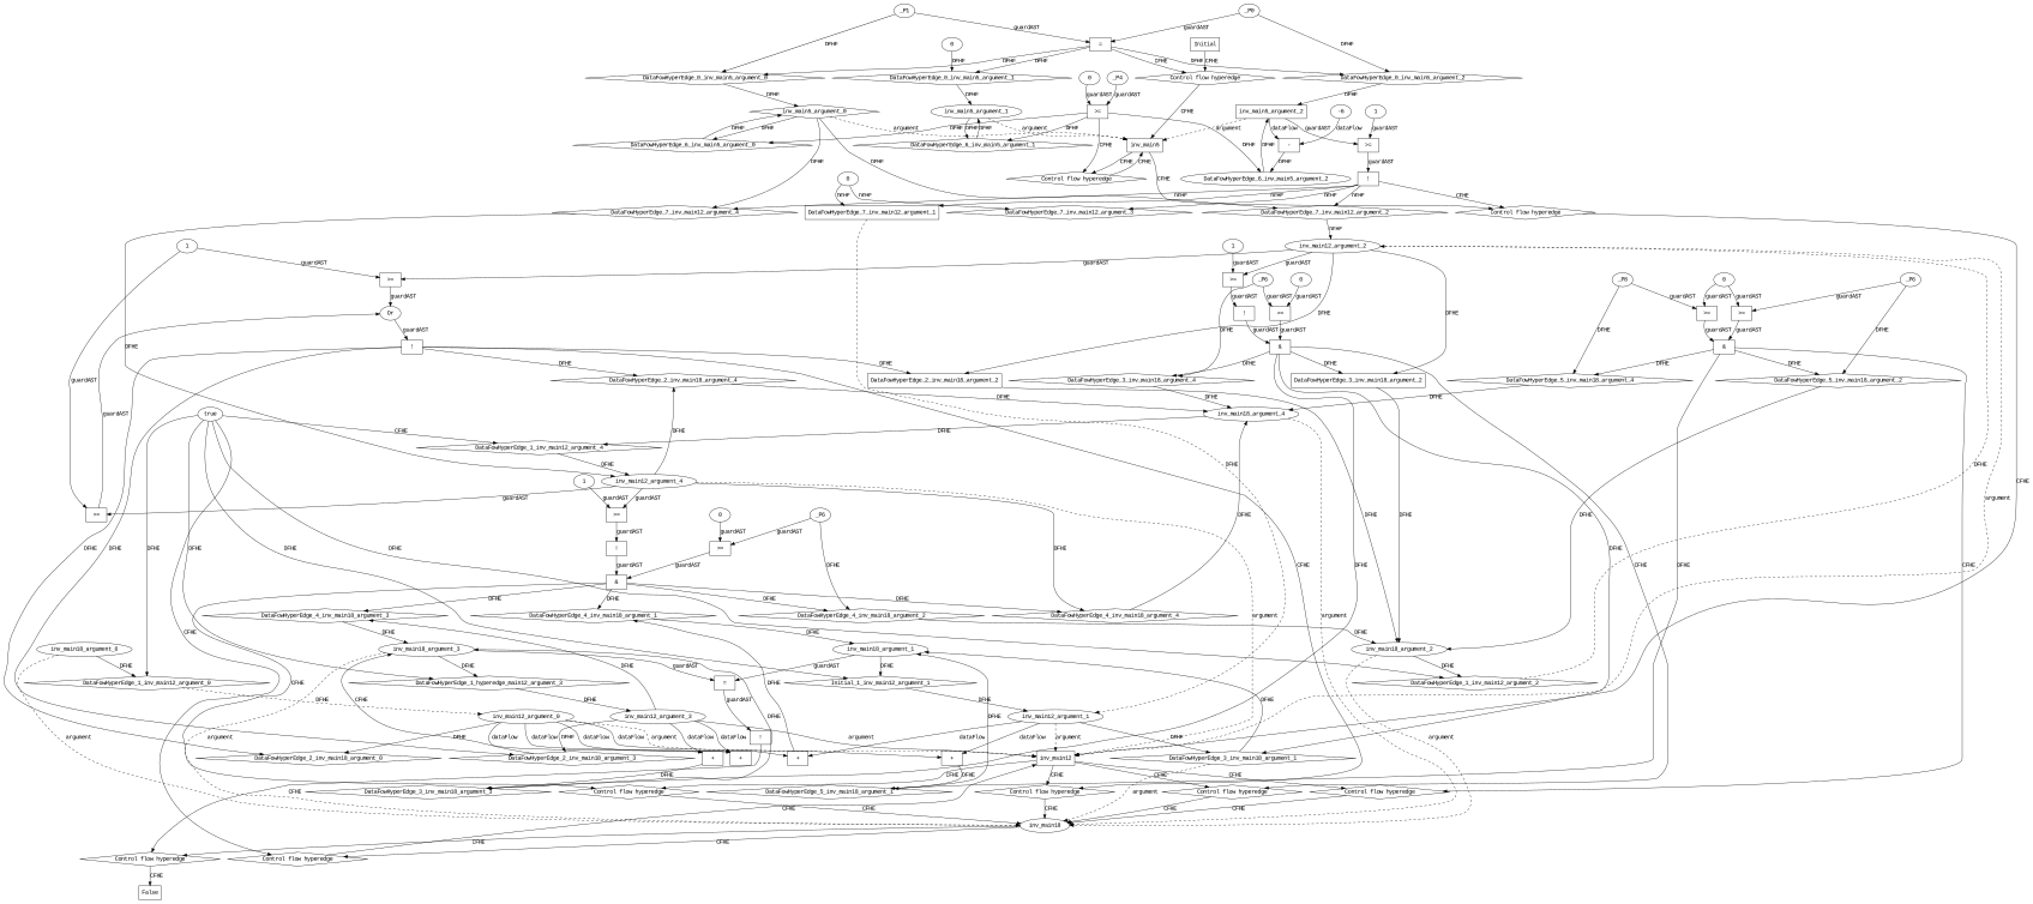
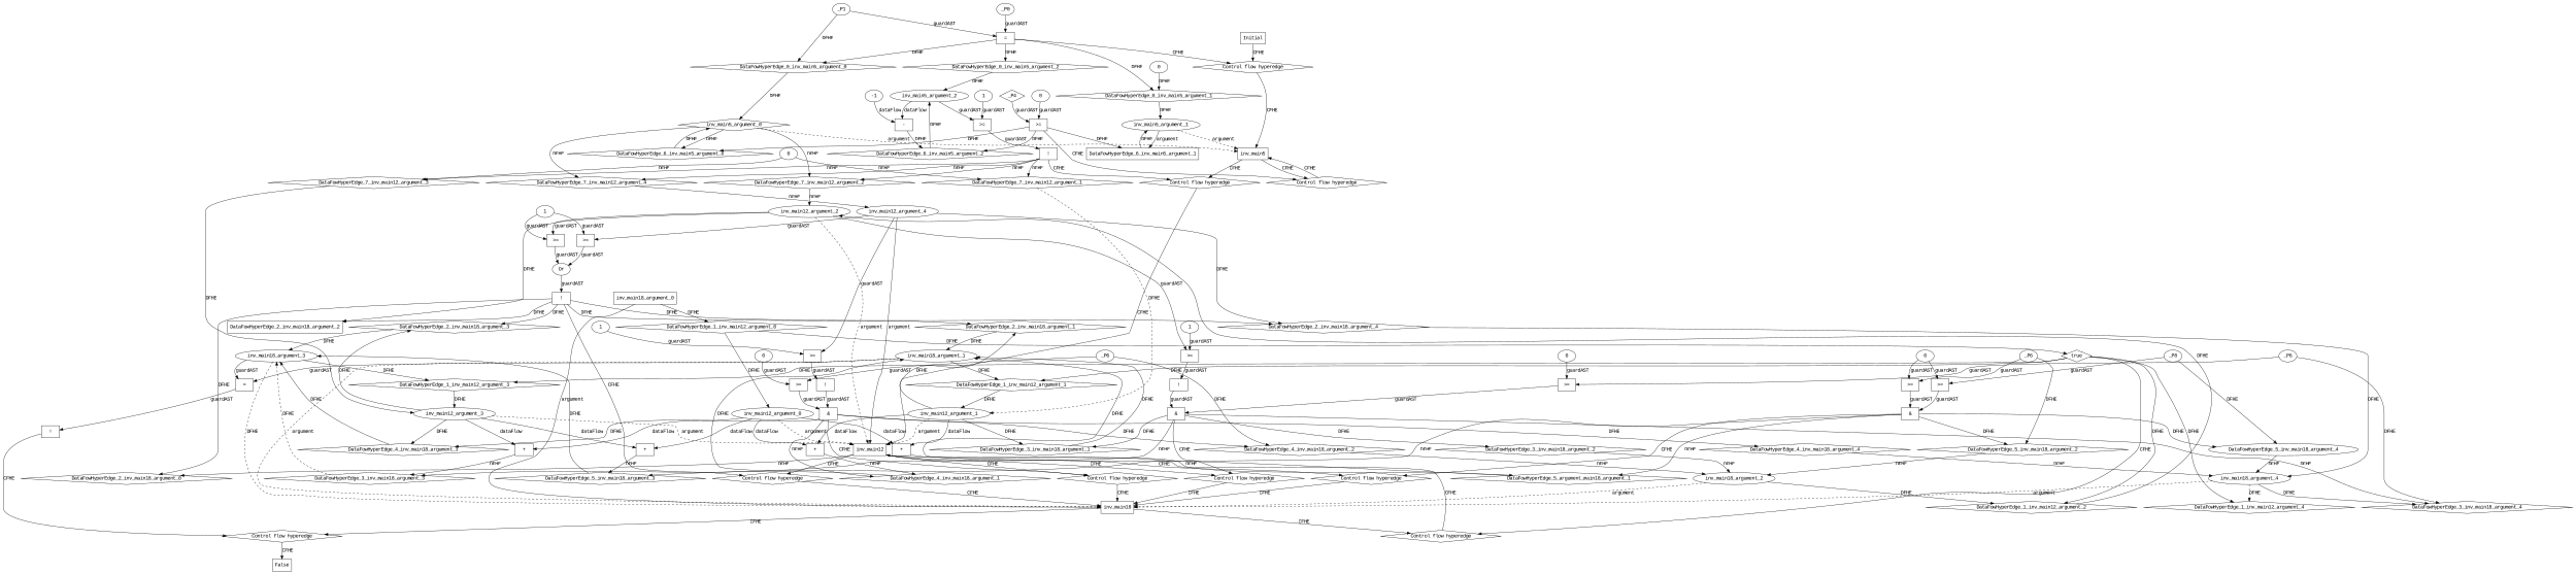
  digraph {
    fontname="Liberation Mono"
    node [fontname="Liberation Mono" shape=diamond]
    edge [fontname="Liberation Mono"]
    n1 [GNNNodeID=3 label=_P1 nodeName=xxxinv_main5___Initial_0xxxdataFlow_0_node_0 shape=""]
    n2 [GNNNodeID=6 label="=" nodeName=xxxinv_main5___Initial_0xxxguard_0_node_0 shape=rect]
    n3 [label=DataFowHyperEdge_0_inv_main5_argument_0 nodeName=DataFowHyperEdge_0_inv_main5_argument_0]
    n4 [label=DataFowHyperEdge_0_inv_main5_argument_1 nodeName=DataFowHyperEdge_0_inv_main5_argument_1]
    n5 [label=DataFowHyperEdge_0_inv_main5_argument_2 nodeName=DataFowHyperEdge_0_inv_main5_argument_2]
    n6 [hyperEdgeNodeID=0 label="Control flow hyperedge" nodeName=ControlFowHyperEdge_0]
    n7 [GNNNodeID=60 label=inv_main5_argument_0 nodeName=argument0]
    n8 [GNNNodeID=4 label=0 nodeName=xxxinv_main5___Initial_0xxxdataFlow1_node_0 shape=""]
    n9 [GNNNodeID=60 label=inv_main5_argument_1 nodeName=argument1 shape=oval]
    n10 [GNNNodeID=5 label=_P0 nodeName=xxxinv_main5___Initial_0xxxdataFlow2_node_0 shape=""]
-   n11 [GNNNodeID=60 label=inv_main5_argument_2 nodeName=argument2 shape=box]
+   n11 [GNNNodeID=60 label=inv_main5_argument_2 nodeName=argument2 shape=oval]
    n12 [GNNNodeID=57 label=inv_main5 nodeName=inv_main5 shape=rect]
-   n13 [GNNNodeID=17 label=true nodeName=xxxinv_main12___inv_main18_1xxxguard_0_node_0 shape=""]
+   n13 [GNNNodeID=17 label=true nodeName=xxxinv_main12___inv_main18_1xxxguard_0_node_0]
    n14 [hyperEdgeNodeID=1 label="Control flow hyperedge" nodeName=ControlFowHyperEdge_1]
-   n15 [label=DataFowHyperEdge_1_hyperedge_main12_argument_3 nodeName=DataFowHyperEdge_1_inv_main12_argument_3]
-   n16 [label=Initial_1_inv_main12_argument_1 nodeName=DataFowHyperEdge_1_inv_main12_argument_1]
+   n15 [label=DataFowHyperEdge_1_inv_main12_argument_3 nodeName=DataFowHyperEdge_1_inv_main12_argument_3]
+   n16 [label=DataFowHyperEdge_1_inv_main12_argument_1 nodeName=DataFowHyperEdge_1_inv_main12_argument_1]
    n17 [label=DataFowHyperEdge_1_inv_main12_argument_0 nodeName=DataFowHyperEdge_1_inv_main12_argument_0]
    n18 [label=DataFowHyperEdge_1_inv_main12_argument_4 nodeName=DataFowHyperEdge_1_inv_main12_argument_4]
    n19 [label=DataFowHyperEdge_1_inv_main12_argument_2 nodeName=DataFowHyperEdge_1_inv_main12_argument_2]
    n20 [GNNNodeID=55 label=inv_main12 nodeName=inv_main12 shape=rect]
    n21 [GNNNodeID=60 label=inv_main12_argument_3 nodeName=argument3 shape=oval]
    n22 [GNNNodeID=60 label=inv_main12_argument_1 nodeName=argument1 shape=oval]
    n23 [GNNNodeID=60 label=inv_main12_argument_0 nodeName=argument0 shape=oval]
    n24 [GNNNodeID=60 label=inv_main12_argument_4 nodeName=argument4 shape=oval]
    n25 [GNNNodeID=60 label=inv_main12_argument_2 nodeName=argument2 shape=oval]
    n26 [GNNNodeID=18 label="!" nodeName=xxxinv_main18___inv_main12_2xxxguard_0_node_0 shape=rect]
    n27 [hyperEdgeNodeID=2 label="Control flow hyperedge" nodeName=ControlFowHyperEdge_2]
    n28 [label=DataFowHyperEdge_2_inv_main18_argument_2 nodeName=DataFowHyperEdge_2_inv_main18_argument_2 shape=box]
    n29 [label=DataFowHyperEdge_2_inv_main18_argument_4 nodeName=DataFowHyperEdge_2_inv_main18_argument_4]
    n30 [label=DataFowHyperEdge_2_inv_main18_argument_0 nodeName=DataFowHyperEdge_2_inv_main18_argument_0]
+   n31 [label=DataFowHyperEdge_2_inv_main18_argument_1 nodeName=DataFowHyperEdge_2_inv_main18_argument_1]
    n32 [label=DataFowHyperEdge_2_inv_main18_argument_3 nodeName=DataFowHyperEdge_2_inv_main18_argument_3]
-   n33 [GNNNodeID=56 label=inv_main18 nodeName=inv_main18 shape=ellipse]
+   n33 [GNNNodeID=56 label=inv_main18 nodeName=inv_main18 shape=rect]
    n34 [GNNNodeID=60 label=inv_main18_argument_2 nodeName=argument2 shape=oval]
    n35 [GNNNodeID=60 label=inv_main18_argument_4 nodeName=argument4 shape=oval]
    n36 [GNNNodeID=60 label=inv_main18_argument_1 nodeName=argument1 shape=oval]
    n37 [GNNNodeID=60 label=inv_main18_argument_3 nodeName=argument3 shape=oval]
    n38 [GNNNodeID=19 label=Or nodeName=xxxinv_main18___inv_main12_2xxxguard_0_node_1 shape=""]
    n39 [GNNNodeID=20 label=">=" nodeName=xxxinv_main18___inv_main12_2xxxguard_0_node_2 shape=rect]
    n40 [GNNNodeID=21 label=1 nodeName=xxxinv_main18___inv_main12_2xxxguard_0_node_4 shape=""]
    n41 [GNNNodeID=22 label=">=" nodeName=xxxinv_main18___inv_main12_2xxxguard_0_node_5 shape=rect]
    n42 [GNNNodeID=28 label=">=" nodeName=xxxinv_main18___inv_main12_3xxxguard1_node_1 shape=rect]
-   n43 [label=DataFowHyperEdge_3_inv_main18_argument_2 nodeName=DataFowHyperEdge_3_inv_main18_argument_2 shape=box]
+   n43 [label=DataFowHyperEdge_3_inv_main18_argument_2 nodeName=DataFowHyperEdge_3_inv_main18_argument_2]
    n44 [GNNNodeID=27 label="!" nodeName=xxxinv_main18___inv_main12_3xxxguard1_node_0 shape=rect]
    n45 [hyperEdgeNodeID=3 label="Control flow hyperedge" nodeName=ControlFowHyperEdge_3]
    n46 [hyperEdgeNodeID=4 label="Control flow hyperedge" nodeName=ControlFowHyperEdge_4]
    n47 [hyperEdgeNodeID=5 label="Control flow hyperedge" nodeName=ControlFowHyperEdge_5]
    n48 [GNNNodeID=33 label=">=" nodeName=xxxinv_main18___inv_main12_4xxxguard_0_node_1 shape=rect]
    n49 [label=DataFowHyperEdge_4_inv_main18_argument_4 nodeName=DataFowHyperEdge_4_inv_main18_argument_4]
    n50 [GNNNodeID=32 label="!" nodeName=xxxinv_main18___inv_main12_4xxxguard_0_node_0 shape=rect]
    n51 [GNNNodeID=23 label="+" nodeName=xxxinv_main18___inv_main12_3xxxdataFlow_0_node_0 shape=rect]
    n52 [label=DataFowHyperEdge_3_inv_main18_argument_3 nodeName=DataFowHyperEdge_3_inv_main18_argument_3]
    n53 [GNNNodeID=39 label="+" nodeName=xxxinv_main18___inv_main12_5xxxdataFlow2_node_0 shape=rect]
    n54 [label=DataFowHyperEdge_4_inv_main18_argument_3 nodeName=DataFowHyperEdge_4_inv_main18_argument_3]
+   n55 [label=DataFowHyperEdge_5_inv_main18_argument_3 nodeName=DataFowHyperEdge_5_inv_main18_argument_3]
    n56 [GNNNodeID=30 label="+" nodeName=xxxinv_main18___inv_main12_4xxxdataFlow_0_node_0 shape=rect]
    n57 [GNNNodeID=37 label="+" nodeName=xxxinv_main18___inv_main12_5xxxdataFlow_0_node_0 shape=rect]
    n58 [label=DataFowHyperEdge_4_inv_main18_argument_1 nodeName=DataFowHyperEdge_4_inv_main18_argument_1]
-   n59 [label=DataFowHyperEdge_5_inv_main18_argument_1 nodeName=DataFowHyperEdge_5_inv_main18_argument_1]
+   n59 [label=DataFowHyperEdge_5_argument_main18_argument_1 nodeName=DataFowHyperEdge_5_inv_main18_argument_1]
    n60 [GNNNodeID=24 label=_P6 nodeName=xxxinv_main18___inv_main12_3xxxdataFlow1_node_0 shape=""]
    n61 [GNNNodeID=25 label=">=" nodeName=xxxinv_main18___inv_main12_3xxxguard_0_node_0 shape=rect]
    n62 [label=DataFowHyperEdge_3_inv_main18_argument_4 nodeName=DataFowHyperEdge_3_inv_main18_argument_4]
    n63 [andName=xxxinv_main18___inv_main12_3xxx_and label="&" shape=rect]
    n64 [label=DataFowHyperEdge_3_inv_main18_argument_1 nodeName=DataFowHyperEdge_3_inv_main18_argument_1]
    n65 [GNNNodeID=26 label=0 nodeName=xxxinv_main18___inv_main12_3xxxguard_0_node_2 shape=""]
    n66 [GNNNodeID=29 label=1 nodeName=xxxinv_main18___inv_main12_3xxxguard1_node_3 shape=""]
    n67 [GNNNodeID=31 label=_P6 nodeName=xxxinv_main18___inv_main12_4xxxdataFlow1_node_0 shape=""]
    n68 [GNNNodeID=35 label=">=" nodeName=xxxinv_main18___inv_main12_4xxxguard1_node_0 shape=rect]
    n69 [label=DataFowHyperEdge_4_inv_main18_argument_2 nodeName=DataFowHyperEdge_4_inv_main18_argument_2]
    n70 [andName=xxxinv_main18___inv_main12_4xxx_and label="&" shape=rect]
    n71 [GNNNodeID=34 label=1 nodeName=xxxinv_main18___inv_main12_4xxxguard_0_node_3 shape=""]
    n72 [GNNNodeID=36 label=0 nodeName=xxxinv_main18___inv_main12_4xxxguard1_node_2 shape=""]
    n73 [GNNNodeID=38 label=_P6 nodeName=xxxinv_main18___inv_main12_5xxxdataFlow1_node_0 shape=""]
    n74 [GNNNodeID=43 label=">=" nodeName=xxxinv_main18___inv_main12_5xxxguard1_node_0 shape=rect]
    n75 [label=DataFowHyperEdge_5_inv_main18_argument_2 nodeName=DataFowHyperEdge_5_inv_main18_argument_2]
    n76 [andName=xxxinv_main18___inv_main12_5xxx_and label="&" shape=rect]
    n77 [GNNNodeID=40 label=_P8 nodeName=xxxinv_main18___inv_main12_5xxxdataFlow3_node_0 shape=""]
    n78 [GNNNodeID=41 label=">=" nodeName=xxxinv_main18___inv_main12_5xxxguard_0_node_0 shape=rect]
-   n79 [label=DataFowHyperEdge_5_inv_main18_argument_4 nodeName=DataFowHyperEdge_5_inv_main18_argument_4]
+   n79 [label=DataFowHyperEdge_5_inv_main18_argument_4 nodeName=DataFowHyperEdge_5_inv_main18_argument_4 shape=ellipse]
    n80 [GNNNodeID=42 label=0 nodeName=xxxinv_main18___inv_main12_5xxxguard_0_node_2 shape=""]
    n81 [GNNNodeID=44 label="-" nodeName=xxxinv_main5___inv_main5_6xxxdataFlow1_node_0 shape=rect]
-   n82 [label=DataFowHyperEdge_6_inv_main5_argument_2 nodeName=DataFowHyperEdge_6_inv_main5_argument_2 shape=ellipse]
-   n83 [GNNNodeID=45 label=-6 nodeName=xxxinv_main5___inv_main5_6xxxdataFlow1_node_2 shape=""]
+   n82 [label=DataFowHyperEdge_6_inv_main5_argument_2 nodeName=DataFowHyperEdge_6_inv_main5_argument_2]
+   n83 [GNNNodeID=45 label=-1 nodeName=xxxinv_main5___inv_main5_6xxxdataFlow1_node_2 shape=""]
    n84 [GNNNodeID=51 label=">=" nodeName=xxxinv_main12___inv_main5_7xxxguard_0_node_1 shape=rect]
    n85 [GNNNodeID=50 label="!" nodeName=xxxinv_main12___inv_main5_7xxxguard_0_node_0 shape=rect]
    n86 [hyperEdgeNodeID=6 label="Control flow hyperedge" nodeName=ControlFowHyperEdge_6]
    n87 [hyperEdgeNodeID=7 label="Control flow hyperedge" nodeName=ControlFowHyperEdge_7]
    n88 [GNNNodeID=46 label=">=" nodeName=xxxinv_main5___inv_main5_6xxxguard_0_node_0 shape=rect]
    n89 [label=DataFowHyperEdge_6_inv_main5_argument_0 nodeName=DataFowHyperEdge_6_inv_main5_argument_0]
-   n90 [label=DataFowHyperEdge_6_inv_main5_argument_1 nodeName=DataFowHyperEdge_6_inv_main5_argument_1]
-   n91 [GNNNodeID=47 label=_P4 nodeName=xxxinv_main5___inv_main5_6xxxguard_0_node_1 shape=""]
+   n90 [label=DataFowHyperEdge_6_inv_main5_argument_1 nodeName=DataFowHyperEdge_6_inv_main5_argument_1 shape=box]
+   n91 [GNNNodeID=47 label=_P4 nodeName=xxxinv_main5___inv_main5_6xxxguard_0_node_1]
    n92 [GNNNodeID=48 label=0 nodeName=xxxinv_main5___inv_main5_6xxxguard_0_node_2 shape=""]
    n93 [GNNNodeID=49 label=0 nodeName=xxxinv_main12___inv_main5_7xxxdataFlow_0_node_0 shape=""]
-   n94 [label=DataFowHyperEdge_7_inv_main12_argument_1 nodeName=DataFowHyperEdge_7_inv_main12_argument_1 shape=box]
+   n94 [label=DataFowHyperEdge_7_inv_main12_argument_1 nodeName=DataFowHyperEdge_7_inv_main12_argument_1]
    n95 [label=DataFowHyperEdge_7_inv_main12_argument_3 nodeName=DataFowHyperEdge_7_inv_main12_argument_3]
    n96 [label=DataFowHyperEdge_7_inv_main12_argument_2 nodeName=DataFowHyperEdge_7_inv_main12_argument_2]
    n97 [label=DataFowHyperEdge_7_inv_main12_argument_4 nodeName=DataFowHyperEdge_7_inv_main12_argument_4]
    n98 [GNNNodeID=52 label=1 nodeName=xxxinv_main12___inv_main5_7xxxguard_0_node_3 shape=""]
    n99 [GNNNodeID=53 label="!" nodeName=xxxFALSE___inv_main18_8xxxguard_0_node_0 shape=rect]
    n100 [hyperEdgeNodeID=8 label="Control flow hyperedge" nodeName=ControlFowHyperEdge_8]
    n101 [GNNNodeID=58 label=False nodeName=False shape=rect]
    n102 [GNNNodeID=54 label="=" nodeName=xxxFALSE___inv_main18_8xxxguard_0_node_1 shape=rect]
    n103 [GNNNodeID=59 label=Initial nodeName=Initial shape=rect]
-   n104 [GNNNodeID=60 label=inv_main18_argument_0 nodeName=argument0 shape=oval]
+   n104 [GNNNodeID=60 label=inv_main18_argument_0 nodeName=argument0 shape=box]
    n1 -> n2 [label=guardAST]
    n1 -> n3 [label=DFHE]
    n2 -> n3 [label=DFHE]
    n2 -> n4 [label=DFHE]
    n2 -> n5 [label=DFHE]
    n2 -> n6 [label=CFHE]
    n3 -> n7 [label=DFHE]
    n4 -> n9 [label=DFHE]
    n5 -> n11 [label=DFHE]
    n6 -> n12 [label=CFHE]
    n7 -> n12 [label=argument style=dashed]
    n7 -> n89 [label=DFHE]
    n7 -> n96 [label=DFHE]
    n7 -> n97 [label=DFHE]
    n8 -> n4 [label=DFHE]
    n9 -> n12 [label=argument style=dashed]
-   n9 -> n90 [label=DFHE]
+   n9 -> n90 [label=argument]
    n10 -> n2 [label=guardAST]
-   n10 -> n5 [label=DFHE]
-   n11 -> n12 [label=argument style=dashed]
    n11 -> n81 [label=dataFlow]
    n11 -> n84 [label=guardAST]
    n12 -> n86 [label=CFHE]
    n12 -> n87 [label=CFHE]
    n13 -> n14 [label=CFHE]
    n13 -> n15 [label=DFHE]
    n13 -> n16 [label=DFHE]
-   n13 -> n17 [label=DFHE]
-   n13 -> n18 [label=CFHE]
+   n17 -> n13 [label=DFHE]
+   n13 -> n18 [label=DFHE]
    n13 -> n19 [label=DFHE]
    n14 -> n20 [label=CFHE]
    n15 -> n21 [label=DFHE]
    n16 -> n22 [label=DFHE]
-   n17 -> n23 [label=DFHE style=dashed]
-   n18 -> n24 [label=DFHE]
-   n19 -> n25 [label=DFHE style=dashed]
+   n17 -> n23 [label=DFHE]
+   n19 -> n25 [label=DFHE]
    n20 -> n27 [label=CFHE]
    n20 -> n45 [label=CFHE]
    n20 -> n46 [label=CFHE]
    n20 -> n47 [label=CFHE]
-   n21 -> n20 [label=argument style=solid]
+   n21 -> n20 [label=argument style=dashed]
    n21 -> n32 [label=DFHE]
    n21 -> n51 [label=dataFlow]
    n21 -> n53 [label=dataFlow]
    n21 -> n54 [label=DFHE]
    n22 -> n20 [label=argument style=dashed]
+   n22 -> n31 [label=DFHE]
    n22 -> n56 [label=dataFlow]
    n22 -> n57 [label=dataFlow]
    n22 -> n64 [label=DFHE]
    n23 -> n20 [label=argument style=dashed]
-   n23 -> n30 [label=DFHE]
+   n20 -> n30 [label=DFHE]
    n23 -> n51 [label=dataFlow]
    n23 -> n53 [label=dataFlow]
    n23 -> n56 [label=dataFlow]
    n23 -> n57 [label=dataFlow]
-   n24 -> n20 [label=argument style=dashed]
+   n24 -> n20 [label=argument style=solid]
    n24 -> n29 [label=DFHE]
    n24 -> n41 [label=guardAST]
    n24 -> n48 [label=guardAST]
-   n24 -> n49 [label=DFHE]
    n25 -> n20 [label=argument style=dashed]
    n25 -> n28 [label=DFHE]
    n25 -> n39 [label=guardAST]
    n25 -> n42 [label=guardAST]
-   n25 -> n43 [label=DFHE]
    n26 -> n27 [label=CFHE]
    n26 -> n28 [label=DFHE]
    n26 -> n29 [label=DFHE]
    n26 -> n30 [label=DFHE]
+   n26 -> n31 [label=DFHE]
    n26 -> n32 [label=DFHE]
    n27 -> n33 [label=CFHE]
-   n28 -> n34 [label=DFHE]
    n29 -> n35 [label=DFHE]
-   n32 -> n37 [label=CFHE]
+   n31 -> n36 [label=DFHE]
+   n32 -> n37 [label=DFHE]
    n33 -> n14 [label=CFHE]
    n33 -> n100 [label=CFHE]
    n34 -> n19 [label=DFHE]
    n34 -> n33 [label=argument style=dashed]
-   n35 -> n18 [label=DFHE]
+   n35 -> n18 [label=DFHE style=dashed]
    n35 -> n33 [label=argument style=dashed]
    n36 -> n16 [label=DFHE]
-   n64 -> n33 [label=argument style=dashed]
+   n36 -> n33 [label=argument style=dashed]
    n36 -> n102 [label=guardAST]
    n37 -> n15 [label=DFHE]
-   n37 -> n33 [label=argument style=dashed]
+   n37 -> n33 [label=DFHE style=dashed]
    n37 -> n102 [label=guardAST]
    n38 -> n26 [label=guardAST]
    n39 -> n38 [label=guardAST]
    n40 -> n39 [label=guardAST]
    n40 -> n41 [label=guardAST]
    n41 -> n38 [label=guardAST]
    n42 -> n44 [label=guardAST]
    n43 -> n34 [label=DFHE]
    n44 -> n63 [label=guardAST]
    n45 -> n33 [label=CFHE]
    n46 -> n33 [label=CFHE]
    n47 -> n33 [label=CFHE]
    n48 -> n50 [label=guardAST]
    n49 -> n35 [label=DFHE]
    n50 -> n70 [label=guardAST]
    n51 -> n52 [label=DFHE]
-   n52 -> n37 [label=DFHE]
+   n52 -> n37 [label=DFHE style=dashed]
+   n53 -> n55 [label=DFHE]
    n54 -> n37 [label=DFHE]
+   n55 -> n37 [label=DFHE]
    n56 -> n58 [label=DFHE]
    n57 -> n59 [label=DFHE]
    n58 -> n36 [label=DFHE]
    n59 -> n36 [label=DFHE]
    n60 -> n61 [label=guardAST]
    n60 -> n62 [label=DFHE]
    n61 -> n63 [label=guardAST]
-   n62 -> n35 [label=DFHE]
+   n35 -> n62 [label=DFHE]
    n63 -> n43 [label=DFHE]
    n63 -> n45 [label=CFHE]
    n63 -> n52 [label=DFHE]
    n63 -> n62 [label=DFHE]
    n63 -> n64 [label=DFHE]
    n64 -> n36 [label=DFHE]
    n65 -> n61 [label=guardAST]
    n66 -> n42 [label=guardAST]
    n67 -> n68 [label=guardAST]
    n67 -> n69 [label=DFHE]
    n68 -> n70 [label=guardAST]
    n69 -> n34 [label=DFHE]
    n70 -> n46 [label=CFHE]
    n70 -> n49 [label=DFHE]
    n70 -> n54 [label=DFHE]
    n70 -> n58 [label=DFHE]
    n70 -> n69 [label=DFHE]
    n71 -> n48 [label=guardAST]
    n72 -> n68 [label=guardAST]
    n73 -> n74 [label=guardAST]
    n73 -> n75 [label=DFHE]
    n74 -> n76 [label=guardAST]
    n75 -> n34 [label=DFHE]
    n76 -> n47 [label=CFHE]
+   n76 -> n55 [label=DFHE]
    n76 -> n59 [label=DFHE]
    n76 -> n75 [label=DFHE]
    n76 -> n79 [label=DFHE]
    n77 -> n78 [label=guardAST]
    n77 -> n79 [label=DFHE]
    n78 -> n76 [label=guardAST]
    n79 -> n35 [label=DFHE]
    n80 -> n74 [label=guardAST]
    n80 -> n78 [label=guardAST]
    n81 -> n82 [label=DFHE]
    n82 -> n11 [label=DFHE]
    n83 -> n81 [label=dataFlow]
    n84 -> n85 [label=guardAST]
    n85 -> n87 [label=CFHE]
    n85 -> n94 [label=DFHE]
    n85 -> n95 [label=DFHE]
    n85 -> n96 [label=DFHE]
    n85 -> n97 [label=DFHE]
    n86 -> n12 [label=CFHE]
    n87 -> n20 [label=CFHE]
    n88 -> n82 [label=DFHE]
    n88 -> n86 [label=CFHE]
    n88 -> n89 [label=DFHE]
    n88 -> n90 [label=DFHE]
    n89 -> n7 [label=DFHE]
    n90 -> n9 [label=DFHE]
    n91 -> n88 [label=guardAST]
    n92 -> n88 [label=guardAST]
    n93 -> n94 [label=DFHE]
    n93 -> n95 [label=DFHE]
    n94 -> n22 [label=DFHE style=dashed]
+   n95 -> n21 [label=DFHE]
    n96 -> n25 [label=DFHE]
    n97 -> n24 [label=DFHE]
    n98 -> n84 [label=guardAST]
    n99 -> n100 [label=CFHE]
    n100 -> n101 [label=CFHE]
    n102 -> n99 [label=guardAST]
    n103 -> n6 [label=CFHE]
    n104 -> n17 [label=DFHE]
-   n104 -> n33 [label=argument style=dashed]
+   n104 -> n33 [label=argument style=solid]
  }
